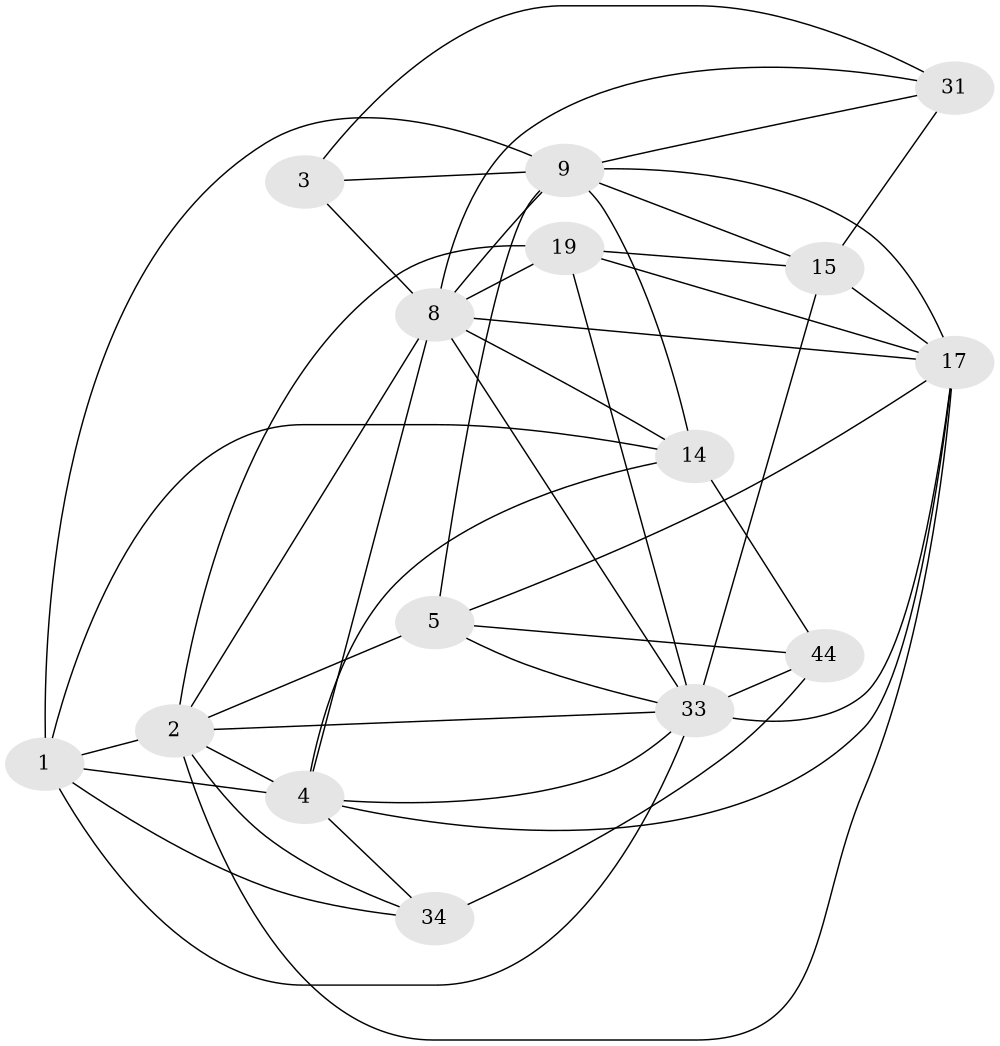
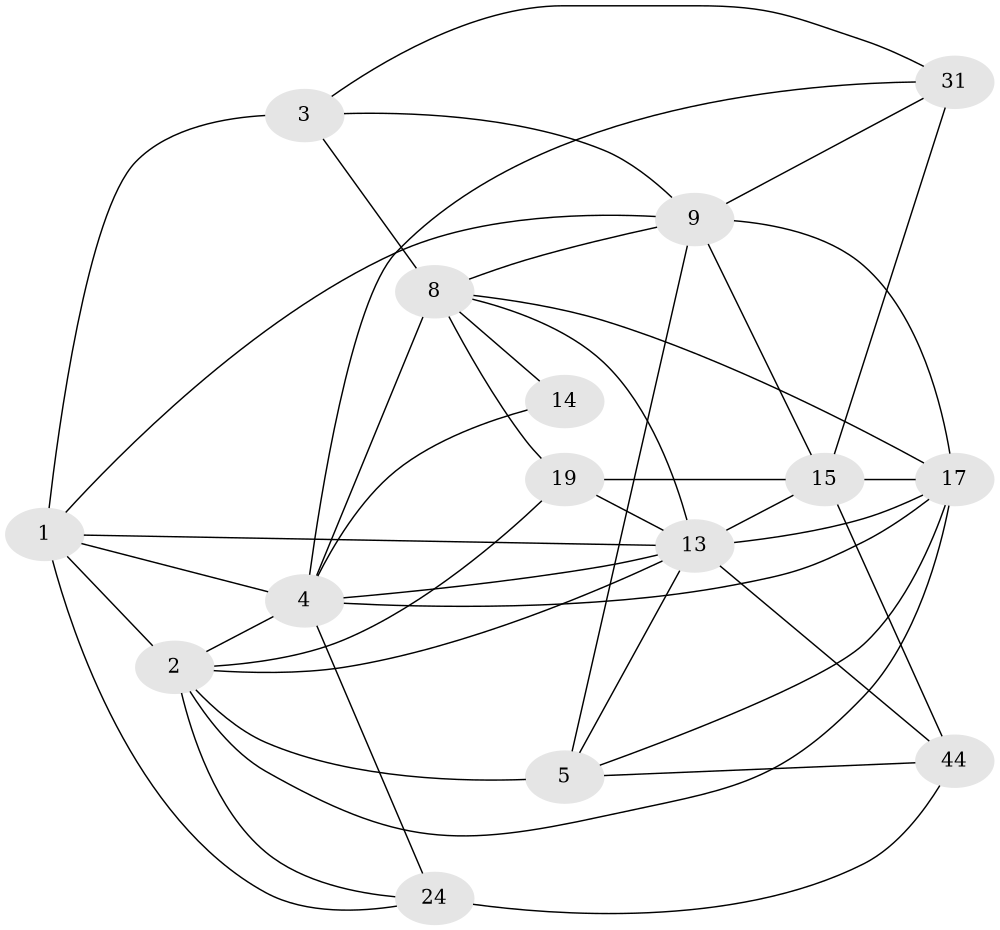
  graph {
    rankdir=LR
    node [color=gray90 style=filled]
    1 [super="+26+27+45"]
    2 [super="+33+29+6+24"]
    3 [super="+23+7"]
    4 [super="+11+40"]
    9 [super="+39+32+38+36"]
-   13 [super="+18" label=33]
-   34
+   13 [super="+18"]
+   34 [label=24]
    17 [super="+25+20"]
    5 [super="+16"]
    8 [super="+14+48+19"]
    n11 [label=19 super="+43"]
    31
    n13 [label=14]
    15 [super="+37"]
    44
    1 -- 2
-   1 -- n13 [weight=2]
+   1 -- 3 [weight=2]
    1 -- 4
    1 -- 9
    1 -- 13 [weight=2]
    1 -- 34
    2 -- 4 [weight=3]
    2 -- 13
    2 -- 34
    2 -- 17
    2 -- 5
-   2 -- 8 [weight=2]
    2 -- n11
    3 -- 9 [weight=3]
    3 -- 8 [weight=3]
    3 -- 31
    4 -- 13
    4 -- 34
    4 -- 17
    4 -- 8
-   8 -- 31
+   4 -- 31
    4 -- n13
    9 -- 17 [weight=3]
    9 -- 31
-   9 -- n13
    9 -- 15
    13 -- 17
    13 -- 15 [weight=2]
    13 -- 44
    34 -- 44
    5 -- 9 [weight=2]
    5 -- 13
    5 -- 17
    5 -- 44
    8 -- 9 [weight=2]
    8 -- 13
    8 -- 17
    8 -- n11
    8 -- n13
    n11 -- 13 [weight=2]
-   n11 -- 17
    n11 -- 15
-   n13 -- 44
+   15 -- 44
    15 -- 17
    15 -- 31
  }
